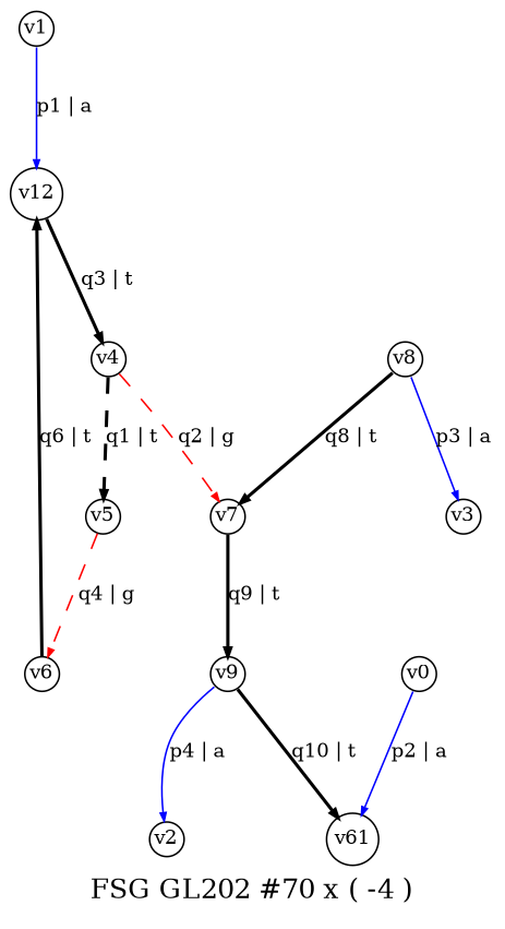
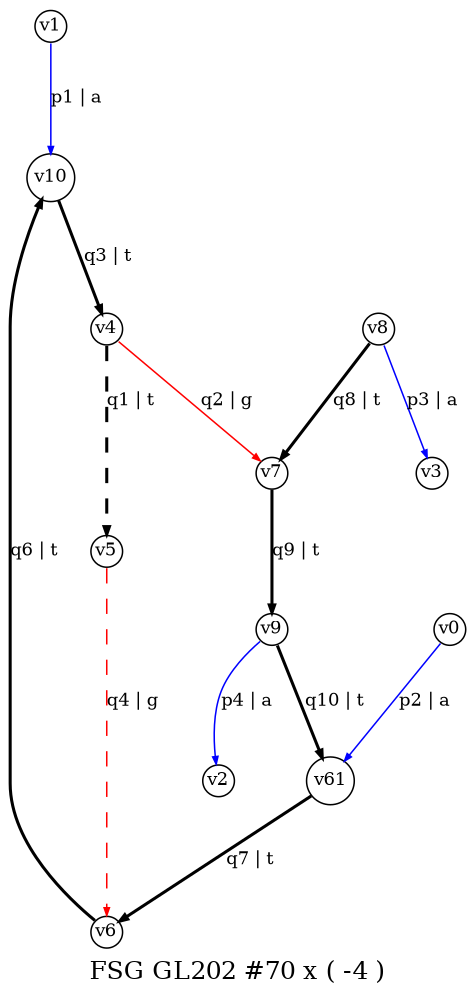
  digraph {
    fontname="DejaVu Serif"
    fontsize=10
    label="FSG GL202 #70 x ( -4 )"
    noverlap=scale
    overall_factor="NumeratorDependentGrouping(202,1,AntiFermionSpinSumSign(1)*AutG(1)^-1*ExternalFermionOrderingSign(1)*InternalFermionLoopSign(-1)*NumeratorIndependentSymmetryGrouping(2))+NumeratorDependentGrouping(203,1,AntiFermionSpinSumSign(1)*AutG(1)^-1*ExternalFermionOrderingSign(1)*InternalFermionLoopSign(-1)*NumeratorIndependentSymmetryGrouping(2))"
    overall_factor_evaluated=-4
    node [fontname="DejaVu Serif" fontsize=7 margin=0 penwidth=0.6 shape=circle]
    edge [arrowsize=0.3 color=black fontname="DejaVu Serif" fontsize=7 penwidth=1.2 style=solid]
    v1 [height=0.01]
-   v10 [height=0.01 label=v12]
+   v10 [height=0.01]
    v4 [height=0.01]
    v7 [height=0.01]
    v5 [height=0.01]
    v0 [height=0.01]
    n7 [height=0.01 label=v61]
    v6 [height=0.01]
    v8 [height=0.01]
    v3 [height=0.01]
    v9 [height=0.01]
    v2 [height=0.01]
    v1 -> v10 [color=blue label="p1 | a" penwidth=0.6]
    v10 -> v4 [label="q3 | t"]
-   v4 -> v7 [color=red label="q2 | g" penwidth=0.6 style=dashed]
+   v4 -> v7 [color=red label="q2 | g" penwidth=0.6]
    v4 -> v5 [label="q1 | t" style=dashed]
    v7 -> v9 [label="q9 | t"]
    v5 -> v6 [color=red label="q4 | g" penwidth=0.6 style=dashed]
    v0 -> n7 [color=blue label="p2 | a" penwidth=0.6]
+   n7 -> v6 [label="q7 | t"]
    v6 -> v10 [label="q6 | t"]
    v8 -> v7 [label="q8 | t"]
    v8 -> v3 [color=blue label="p3 | a" penwidth=0.6]
    v9 -> n7 [label="q10 | t"]
    v9 -> v2 [color=blue label="p4 | a" penwidth=0.6]
  }
